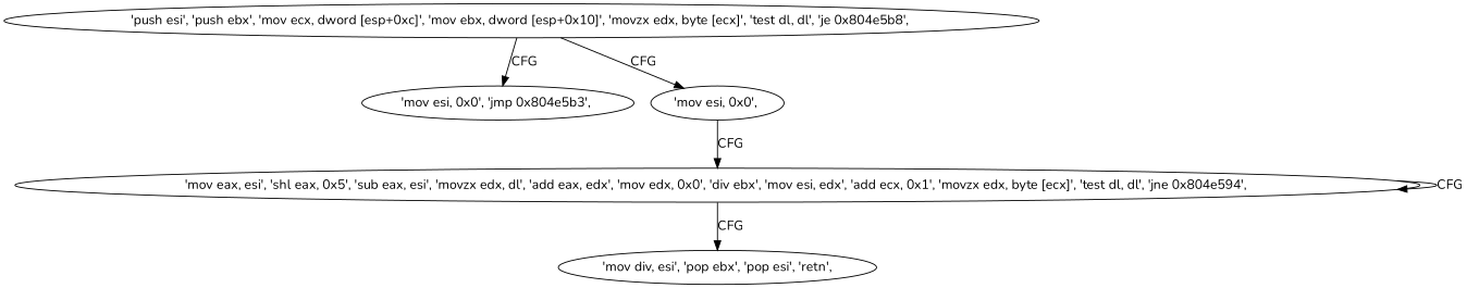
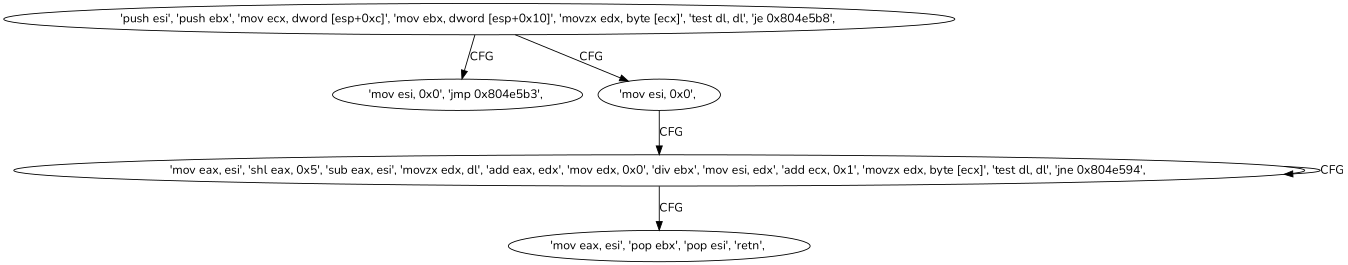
  digraph {
    fontname=Nunito
    node [fontname=Nunito]
    edge [fontname=Nunito]
    n1 [label="'push esi', 'push ebx', 'mov ecx, dword [esp+0xc]', 'mov ebx, dword [esp+0x10]', 'movzx edx, byte [ecx]', 'test dl, dl', 'je 0x804e5b8', "]
    n2 [label="'mov esi, 0x0', 'jmp 0x804e5b3', "]
    n3 [label="'mov esi, 0x0', "]
    n4 [label="'mov eax, esi', 'shl eax, 0x5', 'sub eax, esi', 'movzx edx, dl', 'add eax, edx', 'mov edx, 0x0', 'div ebx', 'mov esi, edx', 'add ecx, 0x1', 'movzx edx, byte [ecx]', 'test dl, dl', 'jne 0x804e594', "]
-   n5 [label="'mov div, esi', 'pop ebx', 'pop esi', 'retn',"]
+   n5 [label="'mov eax, esi', 'pop ebx', 'pop esi', 'retn', "]
    n1 -> n2 [label=CFG]
    n1 -> n3 [label=CFG]
    n3 -> n4 [label=CFG]
    n4 -> n4 [label=CFG]
    n4 -> n5 [label=CFG]
  }
